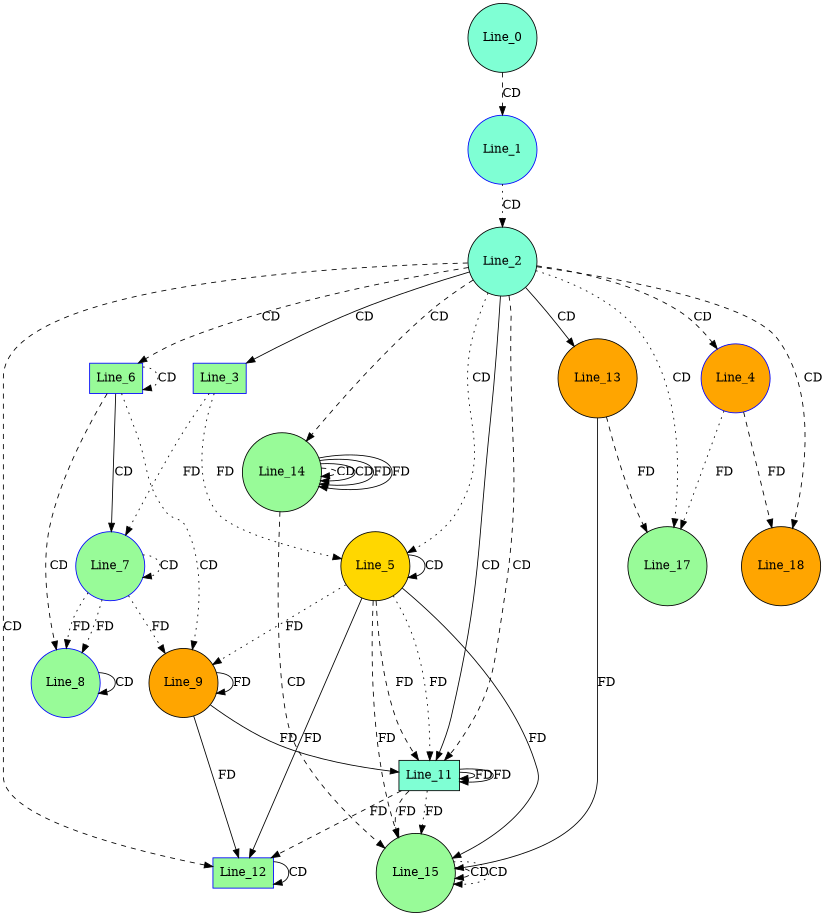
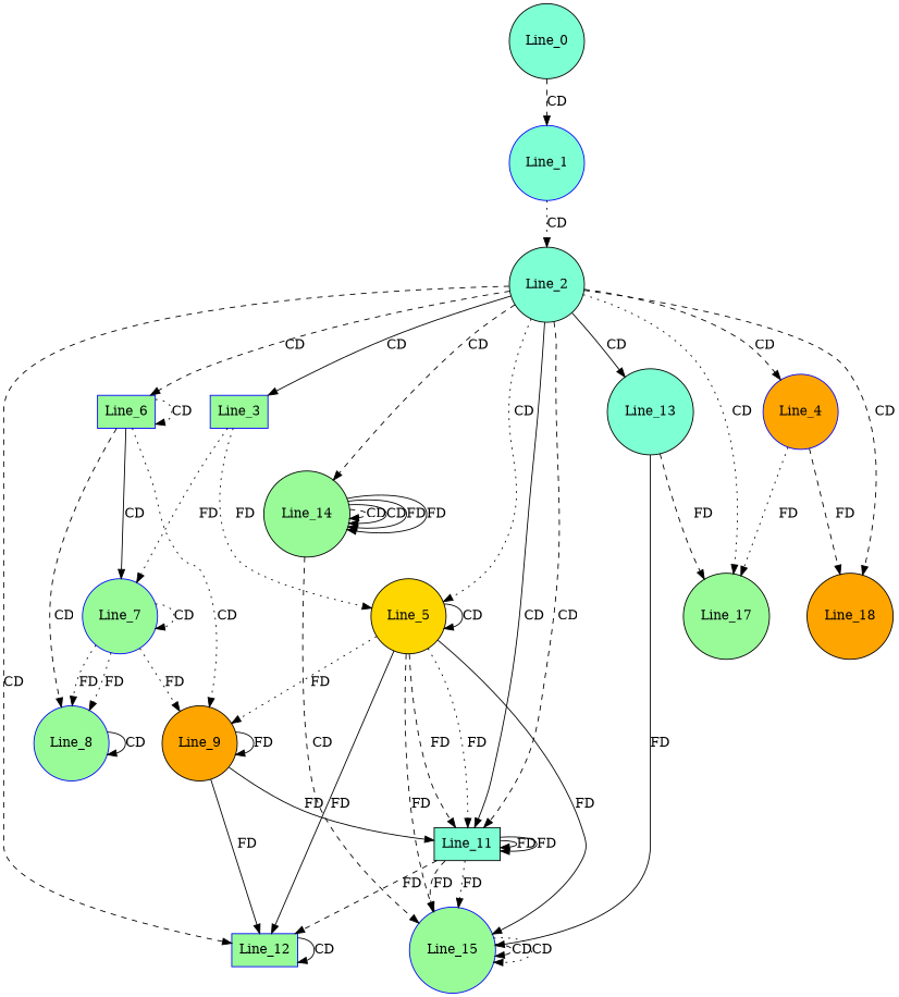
  digraph {
    node [color=black fillcolor=palegreen shape=circle style=filled]
    edge [style=solid]
    Line_0 [fillcolor=aquamarine]
    Line_1 [color=blue fillcolor=aquamarine]
    Line_2 [fillcolor=aquamarine]
    Line_3 [color=blue shape=box]
    Line_4 [color=blue fillcolor=orange]
    Line_5 [fillcolor=gold]
    Line_6 [color=blue shape=box]
    Line_11 [fillcolor=aquamarine shape=box]
    Line_12 [color=blue shape=box]
-   Line_13 [fillcolor=orange]
+   Line_13 [fillcolor=aquamarine]
    Line_14
    Line_17
    Line_18 [fillcolor=orange]
    Line_7 [color=blue]
    Line_9 [fillcolor=orange]
-   Line_15
+   Line_15 [color=blue]
    Line_8 [color=blue]
    Line_0 -> Line_1 [label=CD style=dashed]
    Line_1 -> Line_2 [label=CD style=dotted]
    Line_2 -> Line_3 [label=CD]
    Line_2 -> Line_4 [label=CD style=dashed]
    Line_2 -> Line_5 [label=CD style=dotted]
    Line_2 -> Line_6 [label=CD style=dashed]
    Line_2 -> Line_11 [label=CD]
    Line_2 -> Line_11 [label=CD style=dashed]
    Line_2 -> Line_12 [label=CD style=dashed]
    Line_2 -> Line_13 [label=CD]
    Line_2 -> Line_14 [label=CD style=dashed]
    Line_2 -> Line_17 [label=CD style=dotted]
    Line_2 -> Line_18 [label=CD style=dashed]
    Line_3 -> Line_5 [label=FD style=dotted]
    Line_3 -> Line_7 [label=FD style=dotted]
    Line_4 -> Line_17 [label=FD style=dotted]
    Line_4 -> Line_18 [label=FD style=dashed]
    Line_5 -> Line_5 [label=CD]
    Line_5 -> Line_11 [label=FD style=dotted]
    Line_5 -> Line_11 [label=FD style=dashed]
    Line_5 -> Line_12 [label=FD]
    Line_5 -> Line_9 [label=FD style=dotted]
    Line_5 -> Line_15 [label=FD]
    Line_5 -> Line_15 [label=FD style=dashed]
    Line_6 -> Line_6 [label=CD style=dotted]
    Line_6 -> Line_7 [label=CD]
    Line_6 -> Line_9 [label=CD style=dotted]
    Line_6 -> Line_8 [label=CD style=dashed]
    Line_11 -> Line_11 [label=FD]
    Line_11 -> Line_11 [label=FD]
    Line_11 -> Line_12 [label=FD style=dashed]
    Line_11 -> Line_15 [label=FD style=dashed]
    Line_11 -> Line_15 [label=FD style=dotted]
    Line_12 -> Line_12 [label=CD]
    Line_13 -> Line_17 [label=FD style=dashed]
    Line_13 -> Line_15 [label=FD]
    Line_14 -> Line_14 [label=CD style=dashed]
    Line_14 -> Line_14 [label=CD]
    Line_14 -> Line_14 [label=FD]
    Line_14 -> Line_14 [label=FD]
    Line_14 -> Line_15 [label=CD style=dashed]
    Line_7 -> Line_7 [label=CD style=dotted]
    Line_7 -> Line_9 [label=FD style=dotted]
    Line_7 -> Line_8 [label=FD style=dotted]
    Line_7 -> Line_8 [label=FD style=dotted]
    Line_9 -> Line_11 [label=FD]
    Line_9 -> Line_12 [label=FD]
    Line_9 -> Line_9 [label=FD]
    Line_15 -> Line_15 [label=CD style=dashed]
    Line_15 -> Line_15 [label=CD style=dotted]
    Line_8 -> Line_8 [label=CD]
  }
